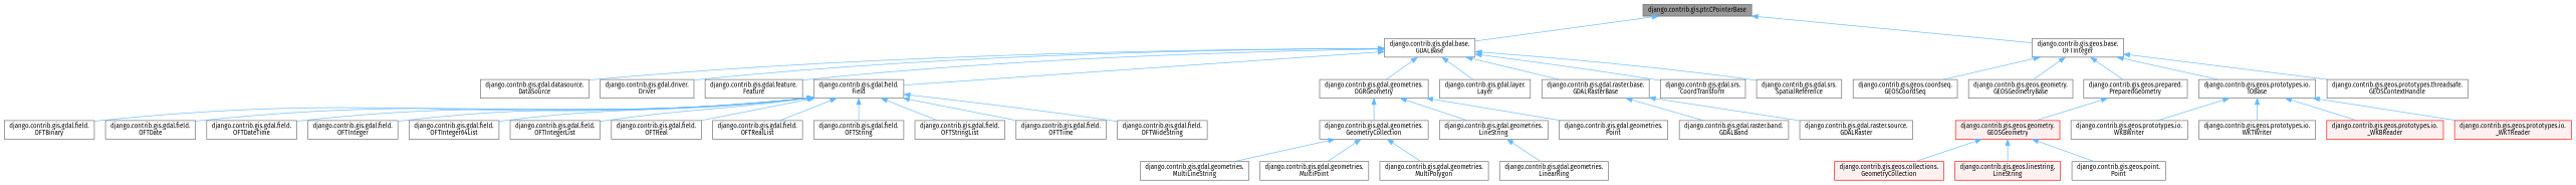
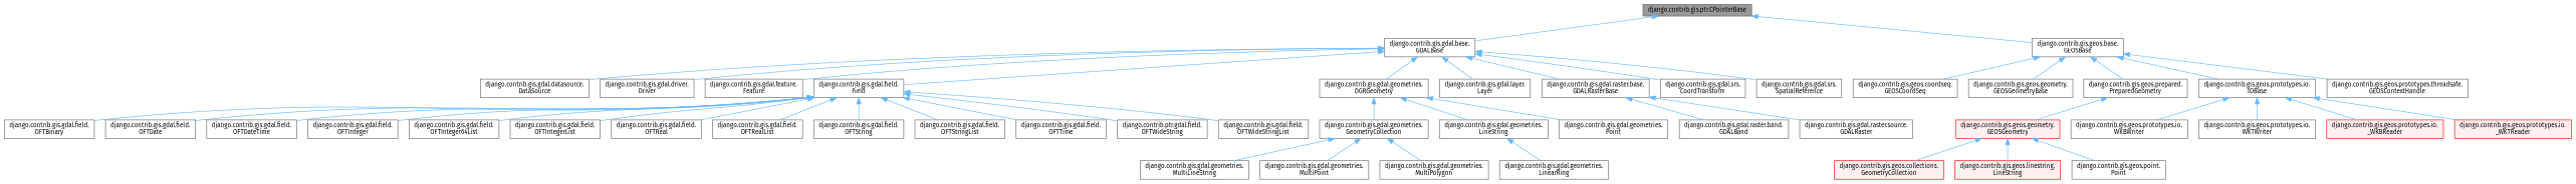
  digraph {
    fontname="Fira Sans"
    rankdir=TB
    node [color=gray40 fillcolor=white fontname="Fira Sans" fontsize=10 shape=box style=filled]
    edge [color=steelblue1 dir=back fontname="Fira Sans" fontsize=10 labelfontname=Helvetica labelfontsize=10 style=solid]
    n1 [fillcolor=grey60 fontcolor=black height=0.2 label="django.contrib.gis.ptr.CPointerBase" width=0.4]
    n2 [height=0.2 label="django.contrib.gis.gdal.base.\lGDALBase" width=0.4]
-   n3 [height=0.2 label="django.contrib.gis.geos.base.\lOFTInteger" width=0.4]
+   n3 [height=0.2 label="django.contrib.gis.geos.base.\lGEOSBase" width=0.4]
    n4 [height=0.2 label="django.contrib.gis.gdal.datasource.\lDataSource" width=0.4]
    n5 [height=0.2 label="django.contrib.gis.gdal.driver.\lDriver" width=0.4]
    n6 [height=0.2 label="django.contrib.gis.gdal.feature.\lFeature" width=0.4]
    n7 [height=0.2 label="django.contrib.gis.gdal.field.\lField" width=0.4]
    n8 [height=0.2 label="django.contrib.gis.gdal.geometries.\lOGRGeometry" width=0.4]
    n9 [height=0.2 label="django.contrib.gis.gdal.layer.\lLayer" width=0.4]
    n10 [height=0.2 label="django.contrib.gis.gdal.raster.base.\lGDALRasterBase" width=0.4]
    n11 [height=0.2 label="django.contrib.gis.gdal.srs.\lCoordTransform" width=0.4]
    n12 [height=0.2 label="django.contrib.gis.gdal.srs.\lSpatialReference" width=0.4]
    n13 [height=0.2 label="django.contrib.gis.geos.coordseq.\lGEOSCoordSeq" width=0.4]
    n14 [height=0.2 label="django.contrib.gis.geos.geometry.\lGEOSGeometryBase" width=0.4]
    n15 [height=0.2 label="django.contrib.gis.geos.prepared.\lPreparedGeometry" width=0.4]
    n16 [height=0.2 label="django.contrib.gis.geos.prototypes.io.\lIOBase" width=0.4]
    n17 [height=0.2 label="django.contrib.gis.geos.prototypes.threadsafe.\lGEOSContextHandle" width=0.4]
    n18 [height=0.2 label="django.contrib.gis.gdal.field.\lOFTBinary" width=0.4]
    n19 [height=0.2 label="django.contrib.gis.gdal.field.\lOFTDate" width=0.4]
    n20 [height=0.2 label="django.contrib.gis.gdal.field.\lOFTDateTime" width=0.4]
    n21 [height=0.2 label="django.contrib.gis.gdal.field.\lOFTInteger" width=0.4]
    n22 [height=0.2 label="django.contrib.gis.gdal.field.\lOFTInteger64List" width=0.4]
    n23 [height=0.2 label="django.contrib.gis.gdal.field.\lOFTIntegerList" width=0.4]
    n24 [height=0.2 label="django.contrib.gis.gdal.field.\lOFTReal" width=0.4]
    n25 [height=0.2 label="django.contrib.gis.gdal.field.\lOFTRealList" width=0.4]
    n26 [height=0.2 label="django.contrib.gis.gdal.field.\lOFTString" width=0.4]
    n27 [height=0.2 label="django.contrib.gis.gdal.field.\lOFTStringList" width=0.4]
    n28 [height=0.2 label="django.contrib.gis.gdal.field.\lOFTTime" width=0.4]
-   n29 [height=0.2 label="django.contrib.gis.gdal.field.\lOFTWideString" width=0.4]
+   n29 [height=0.2 label="django.contrib.ptr.gdal.field.\lOFTWideString" width=0.4]
+   n30 [height=0.2 label="django.contrib.gis.gdal.field.\lOFTWideStringList" width=0.4]
    n31 [height=0.2 label="django.contrib.gis.gdal.geometries.\lGeometryCollection" width=0.4]
    n32 [height=0.2 label="django.contrib.gis.gdal.geometries.\lLineString" width=0.4]
    n33 [height=0.2 label="django.contrib.gis.gdal.geometries.\lPoint" width=0.4]
    n34 [height=0.2 label="django.contrib.gis.gdal.raster.band.\lGDALBand" width=0.4]
    n35 [height=0.2 label="django.contrib.gis.gdal.raster.source.\lGDALRaster" width=0.4]
    n36 [height=0.2 label="django.contrib.gis.gdal.geometries.\lMultiLineString" width=0.4]
    n37 [height=0.2 label="django.contrib.gis.gdal.geometries.\lMultiPoint" width=0.4]
    n38 [height=0.2 label="django.contrib.gis.gdal.geometries.\lMultiPolygon" width=0.4]
    n39 [height=0.2 label="django.contrib.gis.gdal.geometries.\lLinearRing" width=0.4]
    n40 [color=red fillcolor="#FFF0F0" height=0.2 label="django.contrib.gis.geos.geometry.\lGEOSGeometry" width=0.4]
    n41 [height=0.2 label="django.contrib.gis.geos.prototypes.io.\lWKBWriter" width=0.4]
    n42 [height=0.2 label="django.contrib.gis.geos.prototypes.io.\lWKTWriter" width=0.4]
    n43 [color=red fillcolor="#FFF0F0" height=0.2 label="django.contrib.gis.geos.prototypes.io.\l_WKBReader" width=0.4]
    n44 [color=red fillcolor="#FFF0F0" height=0.2 label="django.contrib.gis.geos.prototypes.io.\l_WKTReader" width=0.4]
    n45 [color=red fillcolor="#FFF0F0" height=0.2 label="django.contrib.gis.geos.collections.\lGeometryCollection" width=0.4]
    n46 [color=red fillcolor="#FFF0F0" height=0.2 label="django.contrib.gis.geos.linestring.\lLineString" width=0.4]
    n47 [height=0.2 label="django.contrib.gis.geos.point.\lPoint" width=0.4]
    n1 -> n2
    n1 -> n3
    n2 -> n4
    n2 -> n5
    n2 -> n6
    n2 -> n7
    n2 -> n8
    n2 -> n9
    n2 -> n10
    n2 -> n11
    n2 -> n12
    n3 -> n13
    n3 -> n14
    n3 -> n15
    n3 -> n16
    n3 -> n17
    n7 -> n18
    n7 -> n19
    n7 -> n20
    n7 -> n21
    n7 -> n22
    n7 -> n23
    n7 -> n24
    n7 -> n25
    n7 -> n26
    n7 -> n27
    n7 -> n28
    n7 -> n29
+   n7 -> n30
    n8 -> n31
    n8 -> n32
    n8 -> n33
    n10 -> n34
    n10 -> n35
    n15 -> n40
    n16 -> n41
    n16 -> n42
    n16 -> n43
    n16 -> n44
    n31 -> n36
    n31 -> n37
    n31 -> n38
    n32 -> n39
    n40 -> n45
    n40 -> n46
    n40 -> n47
  }
